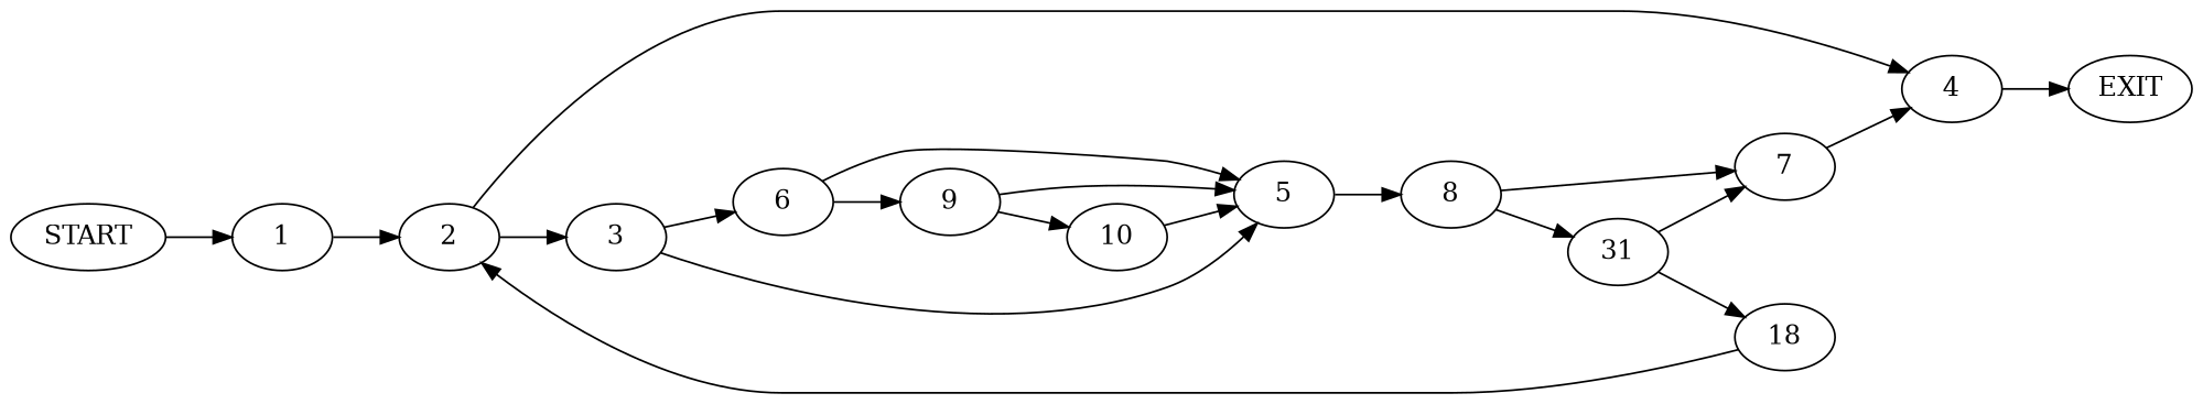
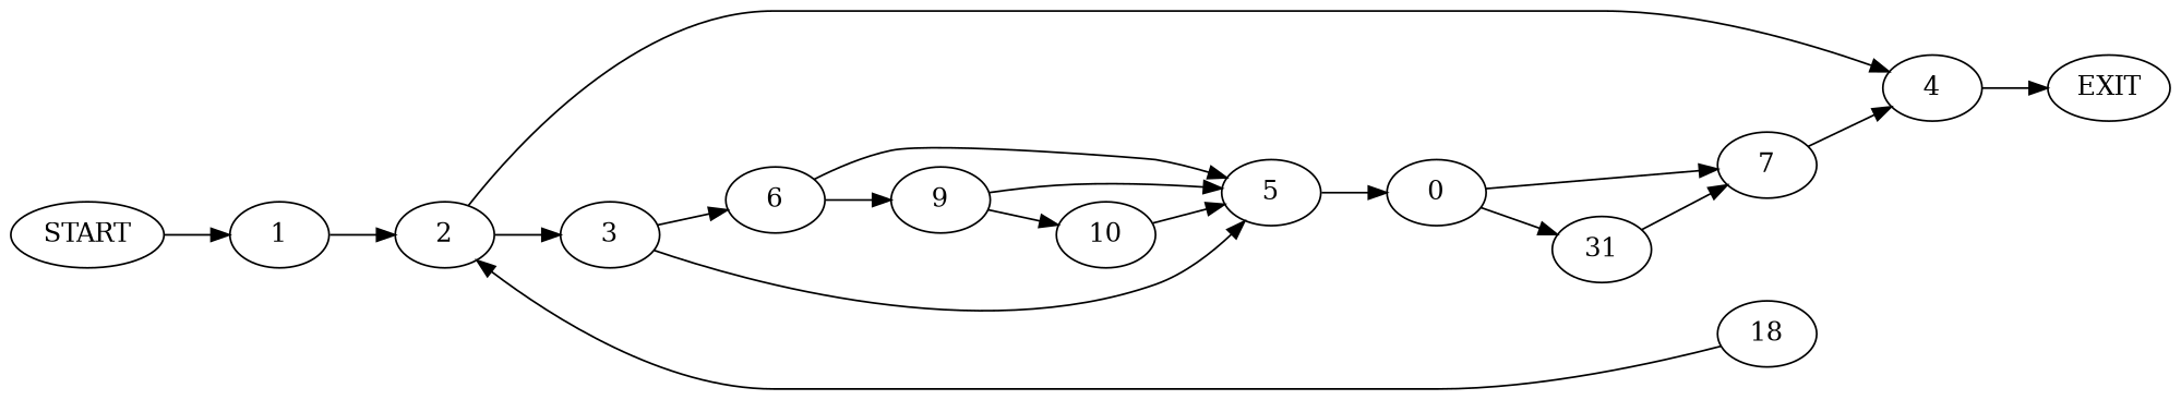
  digraph {
    rankdir=LR
    n1 [label=START]
    1
    2
    n4 [label=EXIT]
    3
    4
    5
    6
-   8
+   8 [label=0]
    9
    7
    n12 [label=31]
    10
    n14 [label=18]
    n1 -> 1
    1 -> 2
    2 -> 3
    2 -> 4
    3 -> 5
    3 -> 6
    4 -> n4
    5 -> 8
    6 -> 5
    6 -> 9
    8 -> 7
    8 -> n12
    9 -> 5
    9 -> 10
    7 -> 4
    n12 -> 7
-   n12 -> n14
    10 -> 5
    n14 -> 2
  }
